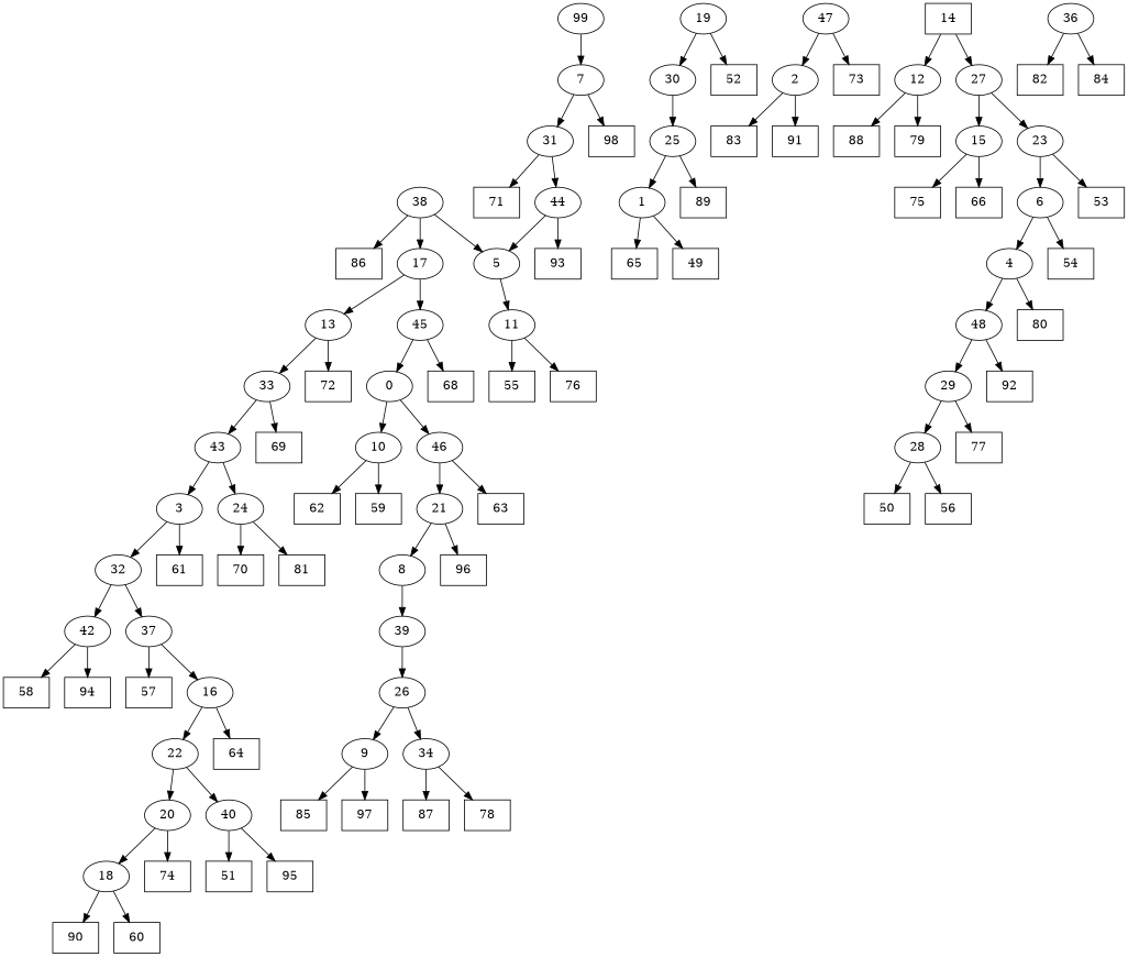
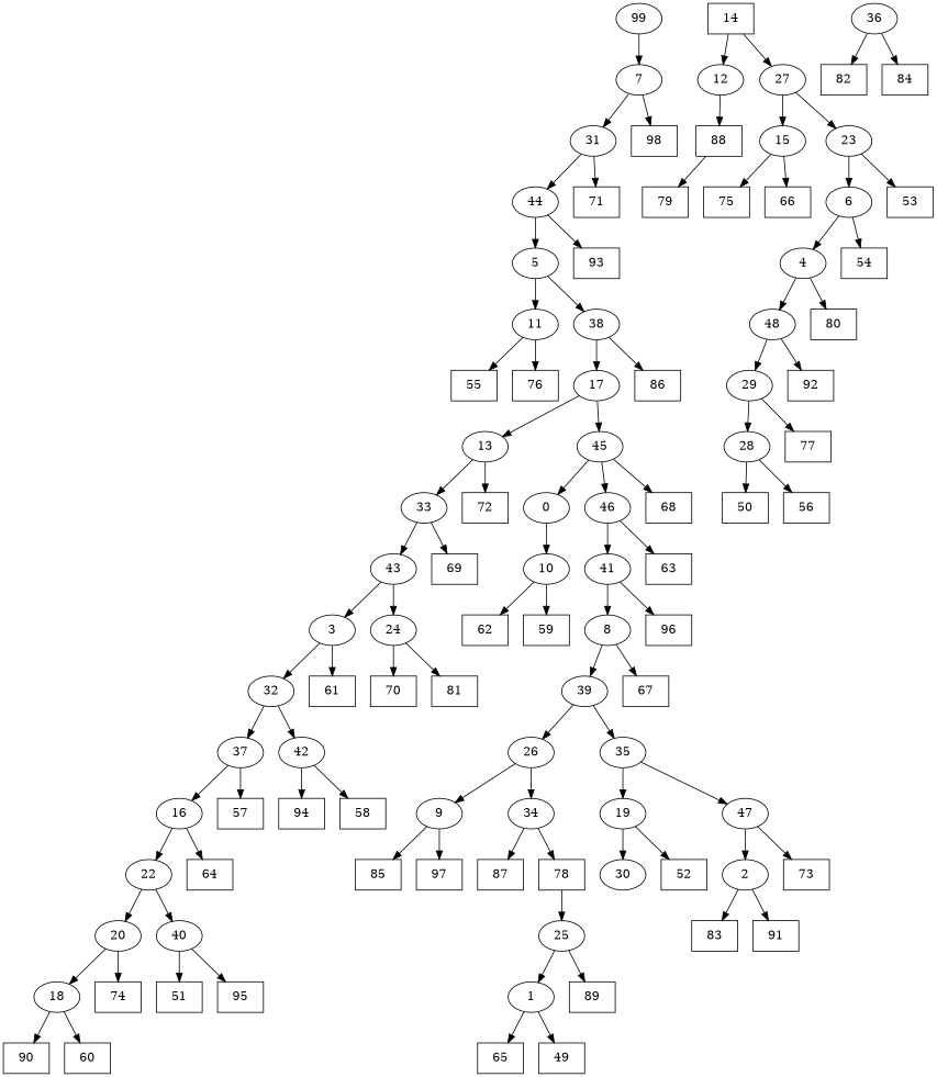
  digraph {
    node [shape=box]
    n1 [label=0 shape=""]
    n2 [label=10 shape=""]
    n3 [label=46 shape=""]
    n4 [label=62]
    n5 [label=59]
-   n6 [label=21 shape=""]
+   n6 [label=41 shape=""]
    n7 [label=63]
    n8 [label=1 shape=""]
    n9 [label=65]
    n10 [label=49]
    n11 [label=2 shape=""]
    n12 [label=83]
    n13 [label=91]
    n14 [label=3 shape=""]
    n15 [label=32 shape=""]
    n16 [label=61]
    n17 [label=37 shape=""]
    n18 [label=42 shape=""]
    n19 [label=4 shape=""]
    n20 [label=48 shape=""]
    n21 [label=80]
    n22 [label=29 shape=""]
    n23 [label=92]
    n24 [label=5 shape=""]
    n25 [label=11 shape=""]
    n26 [label=38 shape=""]
    n27 [label=55]
    n28 [label=76]
    n29 [label=17 shape=""]
    n30 [label=86]
    n31 [label=6 shape=""]
    n32 [label=54]
    n33 [label=7 shape=""]
    n34 [label=31 shape=""]
    n35 [label=98]
    n36 [label=44 shape=""]
    n37 [label=71]
    n38 [label=8 shape=""]
    n39 [label=39 shape=""]
+   n40 [label=67]
    n41 [label=26 shape=""]
+   n42 [label=35 shape=""]
    n43 [label=9 shape=""]
    n44 [label=85]
    n45 [label=97]
    n46 [label=12 shape=""]
    n47 [label=88]
    n48 [label=79]
    n49 [label=13 shape=""]
    n50 [label=33 shape=""]
    n51 [label=72]
    n52 [label=43 shape=""]
    n53 [label=69]
    n54 [label=14]
    n55 [label=27 shape=""]
    n56 [label=15 shape=""]
    n57 [label=23 shape=""]
    n58 [label=75]
    n59 [label=66]
    n60 [label=16 shape=""]
    n61 [label=22 shape=""]
    n62 [label=64]
    n63 [label=20 shape=""]
    n64 [label=40 shape=""]
    n65 [label=45 shape=""]
    n66 [label=68]
    n67 [label=18 shape=""]
    n68 [label=90]
    n69 [label=60]
    n70 [label=19 shape=""]
    n71 [label=30 shape=""]
    n72 [label=52]
    n73 [label=25 shape=""]
    n74 [label=74]
    n75 [label=96]
    n76 [label=51]
    n77 [label=95]
    n78 [label=53]
    n79 [label=24 shape=""]
    n80 [label=70]
    n81 [label=81]
    n82 [label=89]
    n83 [label=34 shape=""]
    n84 [label=87]
    n85 [label=78]
    n86 [label=28 shape=""]
    n87 [label=50]
    n88 [label=56]
    n89 [label=77]
    n90 [label=93]
    n91 [label=57]
    n92 [label=94]
    n93 [label=58]
    n94 [label=47 shape=""]
    n95 [label=73]
    n96 [label=36 shape=""]
    n97 [label=82]
    n98 [label=84]
    n99 [label=99 shape=""]
    n1 -> n2
-   n1 -> n3
+   n65 -> n3
    n2 -> n4
    n2 -> n5
    n3 -> n6
    n3 -> n7
    n6 -> n38
    n6 -> n75
    n8 -> n9
    n8 -> n10
    n11 -> n12
    n11 -> n13
    n14 -> n15
    n14 -> n16
    n15 -> n17
    n15 -> n18
    n17 -> n60
    n17 -> n91
    n18 -> n92
    n18 -> n93
    n19 -> n20
    n19 -> n21
    n20 -> n22
    n20 -> n23
    n22 -> n86
    n22 -> n89
    n24 -> n25
-   n26 -> n24
+   n24 -> n26
    n25 -> n27
    n25 -> n28
    n26 -> n29
    n26 -> n30
    n29 -> n49
    n29 -> n65
    n31 -> n19
    n31 -> n32
    n33 -> n34
    n33 -> n35
    n34 -> n36
    n34 -> n37
    n36 -> n24
    n36 -> n90
    n38 -> n39
+   n38 -> n40
    n39 -> n41
+   n39 -> n42
    n41 -> n43
    n41 -> n83
+   n42 -> n70
+   n42 -> n94
    n43 -> n44
    n43 -> n45
    n46 -> n47
-   n46 -> n48
+   n47 -> n48
    n49 -> n50
    n49 -> n51
    n50 -> n52
    n50 -> n53
    n52 -> n14
    n52 -> n79
    n54 -> n46
    n54 -> n55
    n55 -> n56
    n55 -> n57
    n56 -> n58
    n56 -> n59
    n57 -> n31
    n57 -> n78
    n60 -> n61
    n60 -> n62
    n61 -> n63
    n61 -> n64
    n63 -> n67
    n63 -> n74
    n64 -> n76
    n64 -> n77
    n65 -> n1
    n65 -> n66
    n67 -> n68
    n67 -> n69
    n70 -> n71
    n70 -> n72
-   n71 -> n73
+   n85 -> n73
    n73 -> n8
    n73 -> n82
    n79 -> n80
    n79 -> n81
    n83 -> n84
    n83 -> n85
    n86 -> n87
    n86 -> n88
    n94 -> n11
    n94 -> n95
    n96 -> n97
    n96 -> n98
    n99 -> n33
  }
